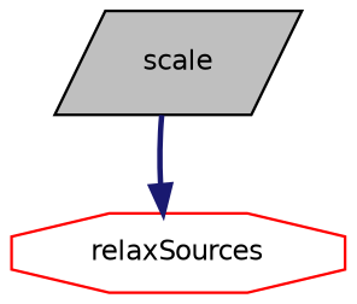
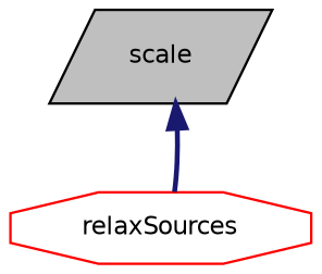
  digraph {
    rankdir=TB
    node [fontname=Helvetica fontsize=10]
    n1 [color=black fillcolor=grey75 fontcolor=black height=0.2 label=scale shape=parallelogram style=filled width=0.4]
    n2 [color=red height=0.2 label=relaxSources shape=octagon width=0.4]
-   n1 -> n2 [color=midnightblue fontname=Helvetica fontsize=10 labelfontname=Helvetica labelfontsize=10 style=bold]
+   n2 -> n1 [color=midnightblue fontname=Helvetica fontsize=10 labelfontname=Helvetica labelfontsize=10 style=bold]
  }
